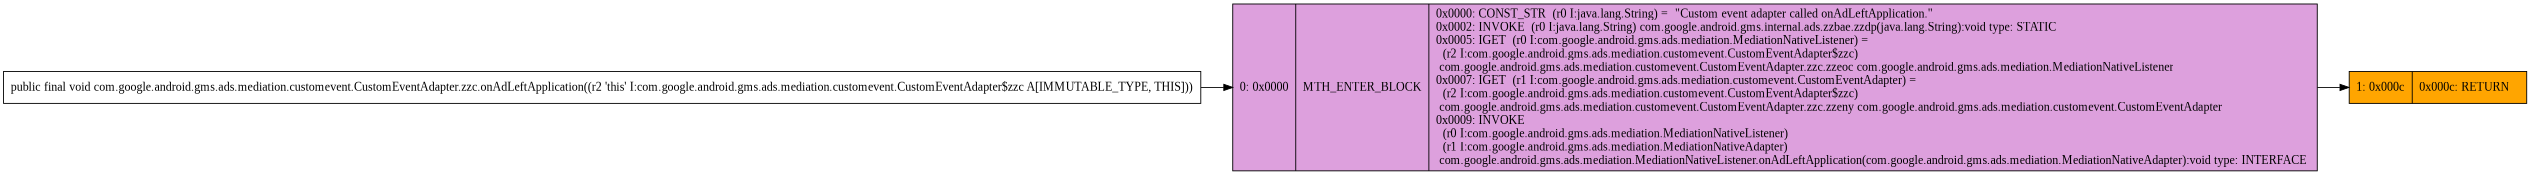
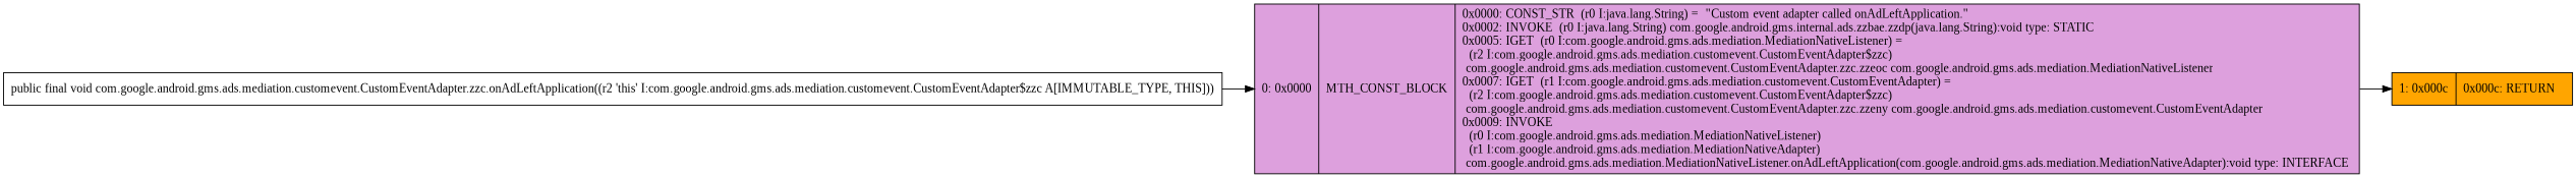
  digraph {
    rankdir=LR
    fontname="Liberation Serif"
    node [shape=record style=filled color=black fontname="Liberation Serif"]
    edge [fontname="Liberation Serif"]
-   n1 [label="{0\:\ 0x0000|MTH_ENTER_BLOCK\l|0x0000: CONST_STR  (r0 I:java.lang.String) =  \"Custom event adapter called onAdLeftApplication.\" \l0x0002: INVOKE  (r0 I:java.lang.String) com.google.android.gms.internal.ads.zzbae.zzdp(java.lang.String):void type: STATIC \l0x0005: IGET  (r0 I:com.google.android.gms.ads.mediation.MediationNativeListener) = \l  (r2 I:com.google.android.gms.ads.mediation.customevent.CustomEventAdapter$zzc)\l com.google.android.gms.ads.mediation.customevent.CustomEventAdapter.zzc.zzeoc com.google.android.gms.ads.mediation.MediationNativeListener \l0x0007: IGET  (r1 I:com.google.android.gms.ads.mediation.customevent.CustomEventAdapter) = \l  (r2 I:com.google.android.gms.ads.mediation.customevent.CustomEventAdapter$zzc)\l com.google.android.gms.ads.mediation.customevent.CustomEventAdapter.zzc.zzeny com.google.android.gms.ads.mediation.customevent.CustomEventAdapter \l0x0009: INVOKE  \l  (r0 I:com.google.android.gms.ads.mediation.MediationNativeListener)\l  (r1 I:com.google.android.gms.ads.mediation.MediationNativeAdapter)\l com.google.android.gms.ads.mediation.MediationNativeListener.onAdLeftApplication(com.google.android.gms.ads.mediation.MediationNativeAdapter):void type: INTERFACE \l}" fillcolor=plum]
+   n1 [label="{0\:\ 0x0000|MTH_CONST_BLOCK\l|0x0000: CONST_STR  (r0 I:java.lang.String) =  \"Custom event adapter called onAdLeftApplication.\" \l0x0002: INVOKE  (r0 I:java.lang.String) com.google.android.gms.internal.ads.zzbae.zzdp(java.lang.String):void type: STATIC \l0x0005: IGET  (r0 I:com.google.android.gms.ads.mediation.MediationNativeListener) = \l  (r2 I:com.google.android.gms.ads.mediation.customevent.CustomEventAdapter$zzc)\l com.google.android.gms.ads.mediation.customevent.CustomEventAdapter.zzc.zzeoc com.google.android.gms.ads.mediation.MediationNativeListener \l0x0007: IGET  (r1 I:com.google.android.gms.ads.mediation.customevent.CustomEventAdapter) = \l  (r2 I:com.google.android.gms.ads.mediation.customevent.CustomEventAdapter$zzc)\l com.google.android.gms.ads.mediation.customevent.CustomEventAdapter.zzc.zzeny com.google.android.gms.ads.mediation.customevent.CustomEventAdapter \l0x0009: INVOKE  \l  (r0 I:com.google.android.gms.ads.mediation.MediationNativeListener)\l  (r1 I:com.google.android.gms.ads.mediation.MediationNativeAdapter)\l com.google.android.gms.ads.mediation.MediationNativeListener.onAdLeftApplication(com.google.android.gms.ads.mediation.MediationNativeAdapter):void type: INTERFACE \l}" fillcolor=plum]
    n2 [label="{1\:\ 0x000c|0x000c: RETURN   \l}" fillcolor=orange]
    n3 [label="{public final void com.google.android.gms.ads.mediation.customevent.CustomEventAdapter.zzc.onAdLeftApplication((r2 'this' I:com.google.android.gms.ads.mediation.customevent.CustomEventAdapter$zzc A[IMMUTABLE_TYPE, THIS])) }" fillcolor=white]
    n1 -> n2
    n3 -> n1
  }
